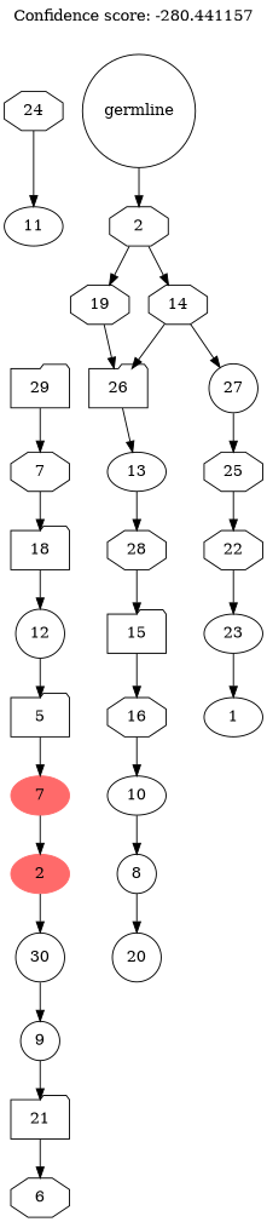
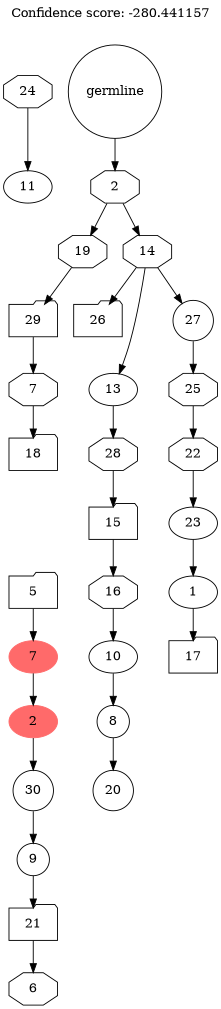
  digraph {
    label="Confidence score: -280.441157"
    labelloc=t
    node [shape=octagon]
    n1 [label=11 shape=ellipse]
    n2 [label=24]
    n3 [label=6]
    n4 [label=21 shape=folder]
    n5 [label=9 shape=circle]
    n6 [label=30 shape=circle]
    n7 [color=indianred1 label=2 shape=ellipse style=filled]
    n8 [color=indianred1 label=7 shape=ellipse style=filled]
    n9 [label=5 shape=folder]
-   n10 [label=12 shape=circle]
    n11 [label=18 shape=folder]
    n12 [label=7]
    n13 [label=29 shape=folder]
    n14 [label=19]
    n15 [label=8 shape=circle]
    n16 [label=20 shape=circle]
    n17 [label=10 shape=ellipse]
    n18 [label=16]
    n19 [label=15 shape=folder]
    n20 [label=28]
    n21 [label=13 shape=ellipse]
    n22 [label=26 shape=folder]
    n23 [label=1 shape=ellipse]
+   n24 [label=17 shape=folder]
    n25 [label=23 shape=ellipse]
    n26 [label=22]
    n27 [label=25]
    n28 [label=27 shape=circle]
    n29 [label=14]
    n30 [label=2]
    n31 [label=germline shape=circle]
    n2 -> n1
    n4 -> n3
    n5 -> n4
    n6 -> n5
    n7 -> n6
    n8 -> n7
    n9 -> n8
-   n10 -> n9
-   n11 -> n10
    n12 -> n11
    n13 -> n12
-   n14 -> n22
+   n14 -> n13
    n15 -> n16
    n17 -> n15
    n18 -> n17
    n19 -> n18
    n20 -> n19
    n21 -> n20
-   n22 -> n21
+   n29 -> n21
+   n23 -> n24
    n25 -> n23
    n26 -> n25
    n27 -> n26
    n28 -> n27
    n29 -> n22
    n29 -> n28
    n30 -> n14
    n30 -> n29
    n31 -> n30
  }
